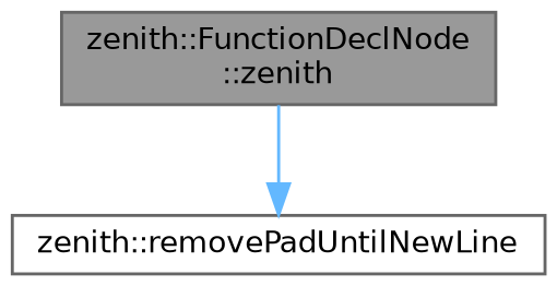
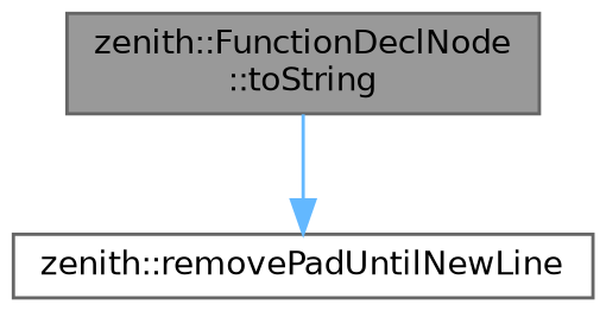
  digraph {
    rankdir=TB
    node [fontname=Helvetica fontsize=10 shape=box style=filled]
-   n1 [color=gray40 fillcolor=grey60 fontcolor=black height=0.2 label="zenith::FunctionDeclNode\l::zenith" width=0.4]
+   n1 [color=gray40 fillcolor=grey60 fontcolor=black height=0.2 label="zenith::FunctionDeclNode\l::toString" width=0.4]
    n2 [color=grey40 fillcolor=white height=0.2 label="zenith::removePadUntilNewLine" width=0.4]
    n1 -> n2 [color=steelblue1 fontname=Helvetica fontsize=10 labelfontname=Helvetica labelfontsize=10 style=solid]
  }
